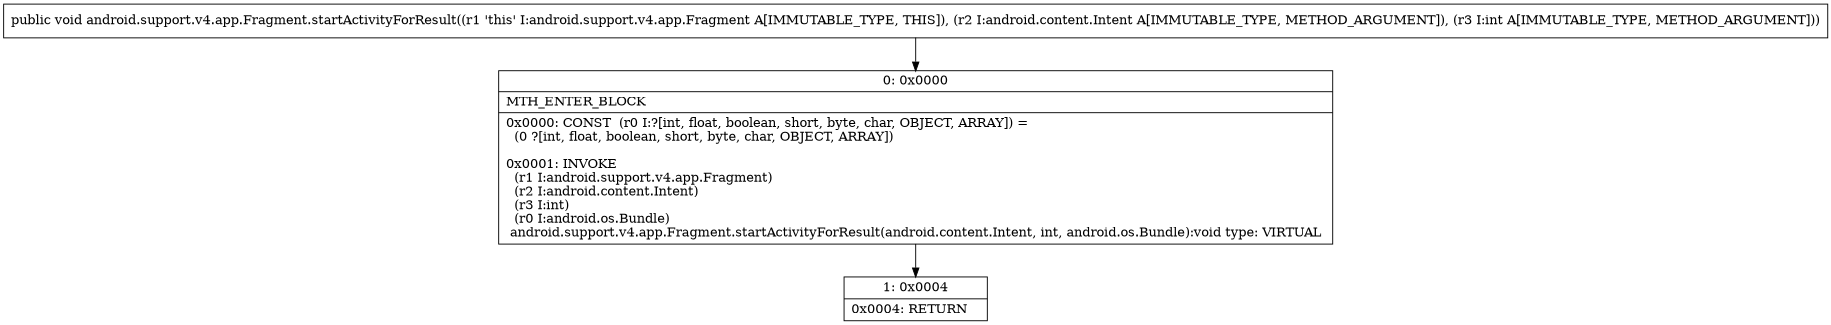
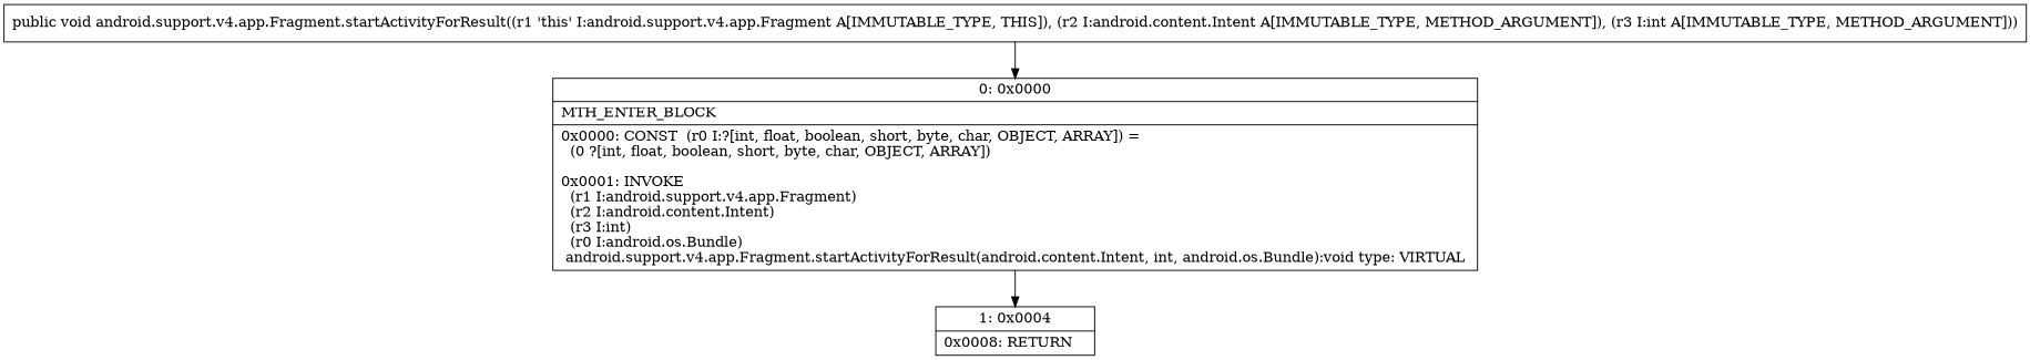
  digraph {
    node [shape=record]
    n1 [label="{0\:\ 0x0000|MTH_ENTER_BLOCK\l|0x0000: CONST  (r0 I:?[int, float, boolean, short, byte, char, OBJECT, ARRAY]) = \l  (0 ?[int, float, boolean, short, byte, char, OBJECT, ARRAY])\l \l0x0001: INVOKE  \l  (r1 I:android.support.v4.app.Fragment)\l  (r2 I:android.content.Intent)\l  (r3 I:int)\l  (r0 I:android.os.Bundle)\l android.support.v4.app.Fragment.startActivityForResult(android.content.Intent, int, android.os.Bundle):void type: VIRTUAL \l}"]
-   n2 [label="{1\:\ 0x0004|0x0004: RETURN   \l}"]
+   n2 [label="{1\:\ 0x0004|0x0008: RETURN   \l}"]
    n3 [label="{public void android.support.v4.app.Fragment.startActivityForResult((r1 'this' I:android.support.v4.app.Fragment A[IMMUTABLE_TYPE, THIS]), (r2 I:android.content.Intent A[IMMUTABLE_TYPE, METHOD_ARGUMENT]), (r3 I:int A[IMMUTABLE_TYPE, METHOD_ARGUMENT])) }"]
    n1 -> n2
    n3 -> n1
  }
